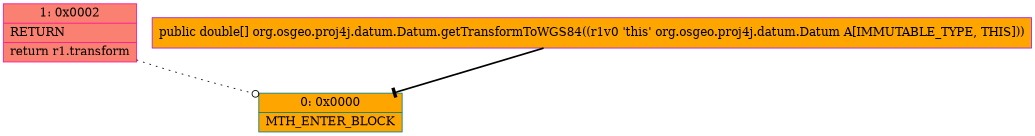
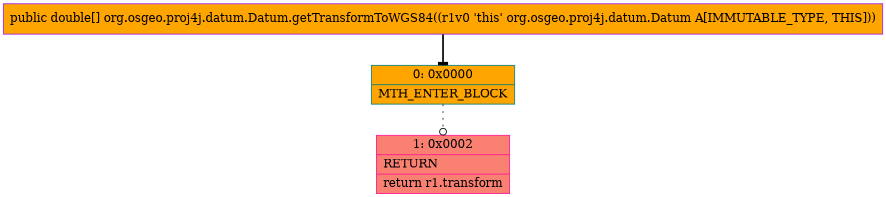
  digraph {
    node [shape=record style=filled fillcolor=orange]
    n1 [label="{0\:\ 0x0000|MTH_ENTER_BLOCK\l}" color=teal]
    n2 [label="{1\:\ 0x0002|RETURN\l|return r1.transform\l}" fillcolor=salmon color=deeppink]
    n3 [label="{public double[] org.osgeo.proj4j.datum.Datum.getTransformToWGS84((r1v0 'this' org.osgeo.proj4j.datum.Datum A[IMMUTABLE_TYPE, THIS])) }" color=purple]
-   n2 -> n1 [style=dotted arrowhead=odot]
+   n1 -> n2 [style=dotted arrowhead=odot]
    n3 -> n1 [style=bold arrowhead=tee]
  }
